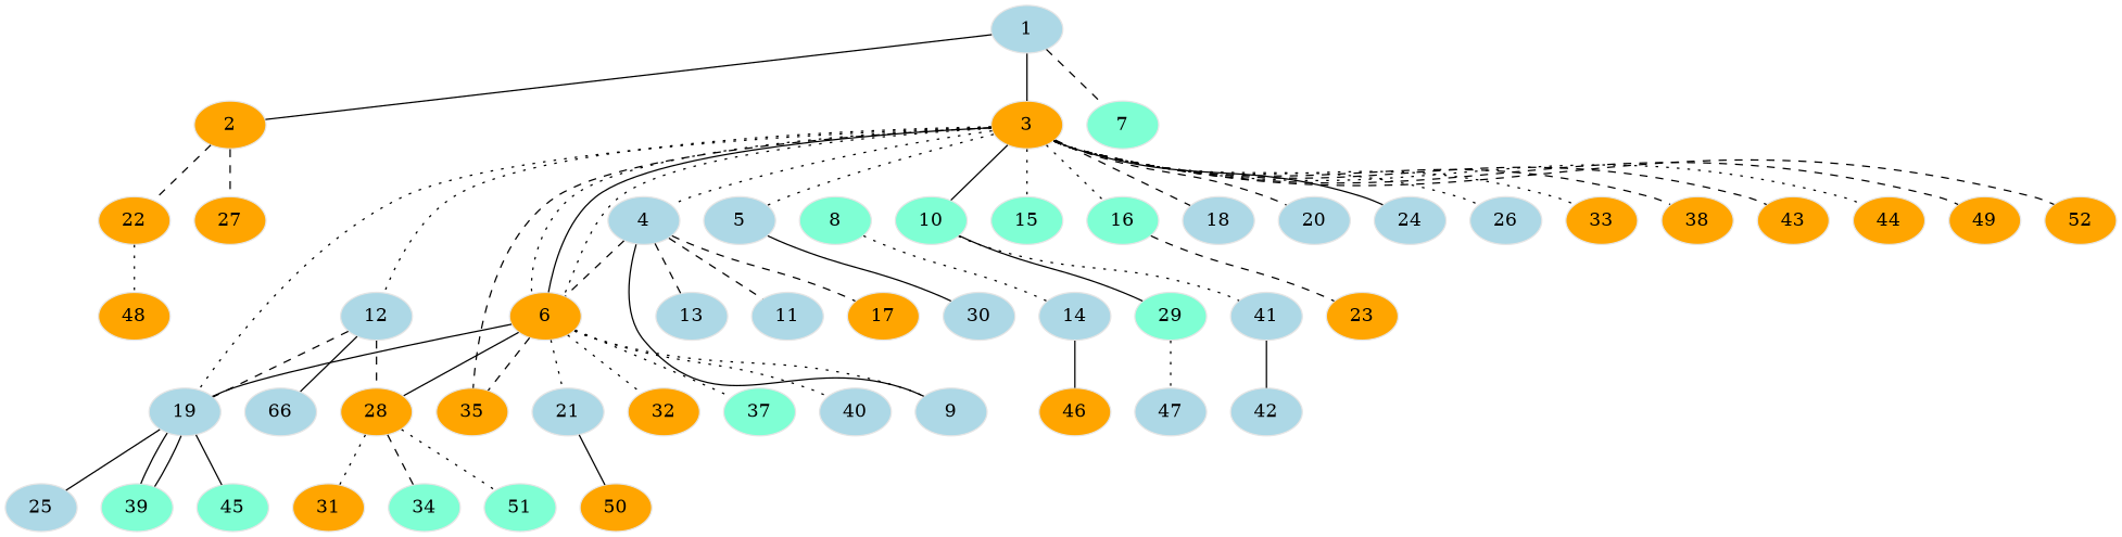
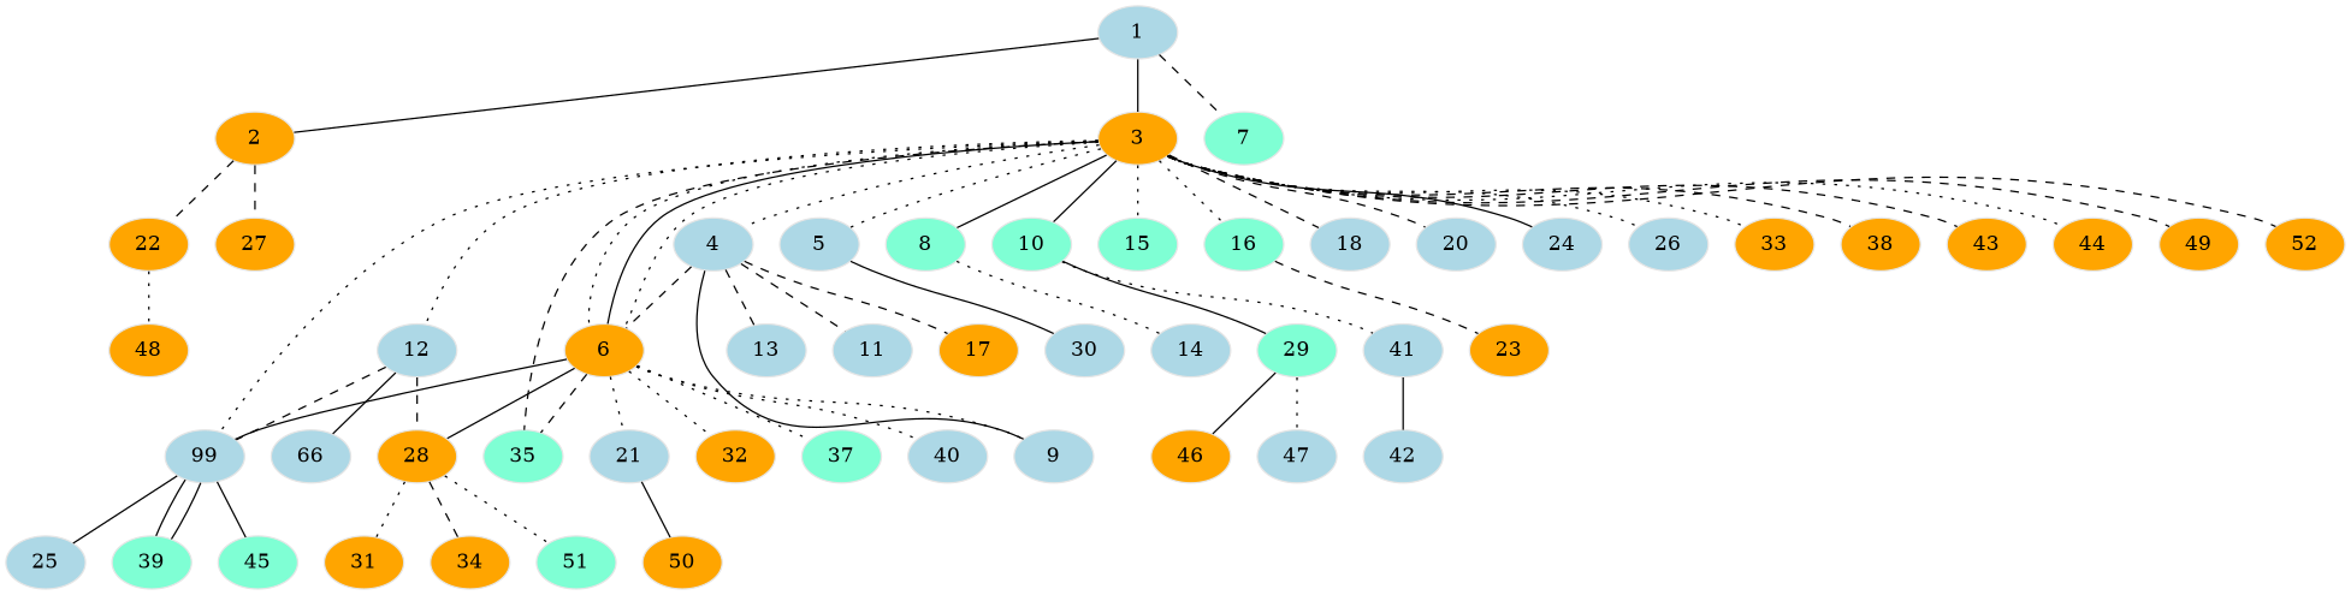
  graph {
    node [color=gray90 fillcolor=lightblue style=filled]
    edge [style=dotted]
    2 [fillcolor=orange]
    1
    3 [fillcolor=orange]
    7 [fillcolor=aquamarine]
    22 [fillcolor=orange]
    27 [fillcolor=orange]
    4
    5
    6 [fillcolor=orange]
    8 [fillcolor=aquamarine]
    10 [fillcolor=aquamarine]
    12
    15 [fillcolor=aquamarine]
    16 [fillcolor=aquamarine]
    18
-   19
+   19 [label=99]
    20
    24
    26
    33 [fillcolor=orange]
-   35 [fillcolor=orange]
+   35 [fillcolor=aquamarine]
    38 [fillcolor=orange]
    43 [fillcolor=orange]
    44 [fillcolor=orange]
    49 [fillcolor=orange]
    52 [fillcolor=orange]
    48 [fillcolor=orange]
    13
    9
    11
    17 [fillcolor=orange]
    30
    21
    28 [fillcolor=orange]
    32 [fillcolor=orange]
    37 [fillcolor=aquamarine]
    40
    14
    29 [fillcolor=aquamarine]
    41
    n41 [label=66]
    23 [fillcolor=orange]
    25
    39 [fillcolor=aquamarine]
    45 [fillcolor=aquamarine]
    50 [fillcolor=orange]
    31 [fillcolor=orange]
-   34 [fillcolor=aquamarine]
+   34 [fillcolor=orange]
    51 [fillcolor=aquamarine]
    46 [fillcolor=orange]
    47
    42
    2 -- 22 [style=dashed]
    2 -- 27 [style=dashed]
    1 -- 2 [style=solid]
    1 -- 3 [style=solid]
    1 -- 7 [style=dashed]
    3 -- 4
    3 -- 5
    3 -- 6
    3 -- 6 [style=solid]
    3 -- 6
+   3 -- 8 [style=solid]
    3 -- 10 [style=solid]
    3 -- 12
    3 -- 15
    3 -- 16
    3 -- 18 [style=dashed]
    3 -- 19
    3 -- 20 [style=dashed]
    3 -- 24 [style=solid]
    3 -- 26
    3 -- 33
    3 -- 35 [style=dashed]
    3 -- 38 [style=dashed]
    3 -- 43 [style=dashed]
    3 -- 44
    3 -- 49 [style=dashed]
    3 -- 52 [style=dashed]
    22 -- 48
    4 -- 6 [style=dashed]
    4 -- 13 [style=dashed]
    4 -- 9 [style=solid]
    4 -- 11 [style=dashed]
    4 -- 17 [style=dashed]
    5 -- 30 [style=solid]
    6 -- 19 [style=solid]
    6 -- 35 [style=dashed]
    6 -- 9
    6 -- 21
    6 -- 28 [style=solid]
    6 -- 32
    6 -- 37
    6 -- 40
    8 -- 14
    10 -- 29 [style=solid]
    10 -- 41
    12 -- 19 [style=dashed]
    12 -- 28 [style=dashed]
    12 -- n41 [style=solid]
    16 -- 23 [style=dashed]
    19 -- 25 [style=solid]
    19 -- 39 [style=solid]
    19 -- 39 [style=solid]
    19 -- 45 [style=solid]
    21 -- 50 [style=solid]
    28 -- 31
    28 -- 34 [style=dashed]
    28 -- 51
-   14 -- 46 [style=solid]
+   29 -- 46 [style=solid]
    29 -- 47
    41 -- 42 [style=solid]
  }
